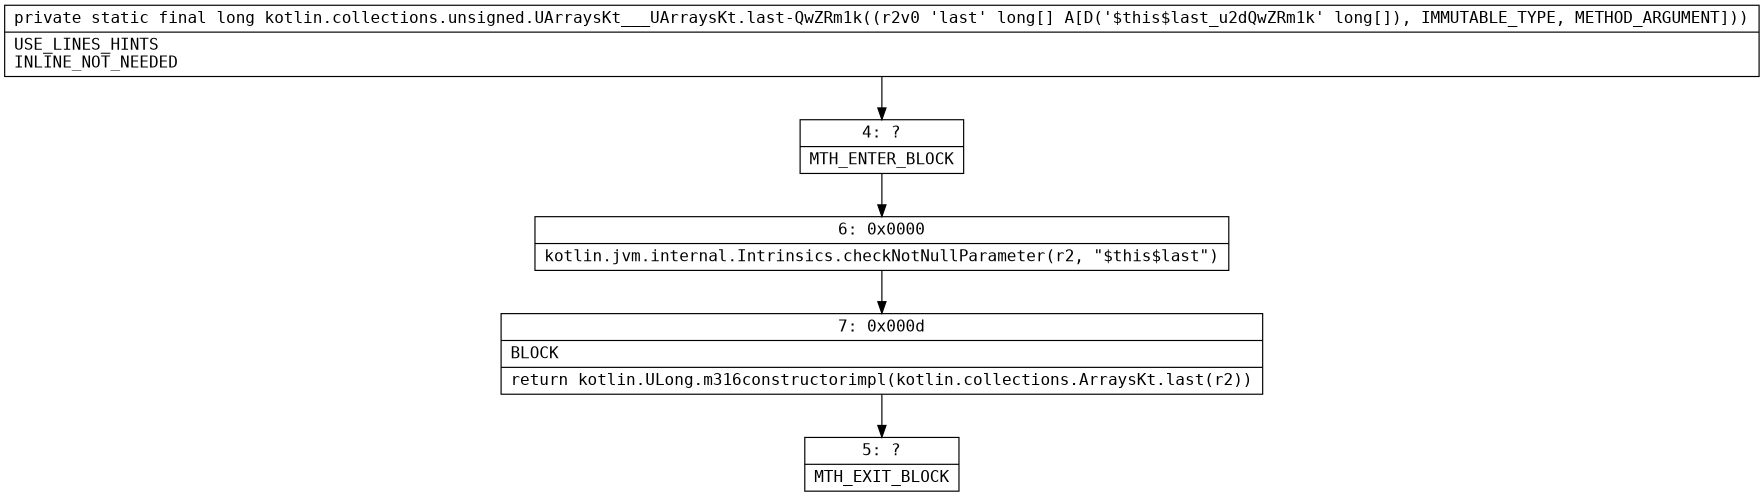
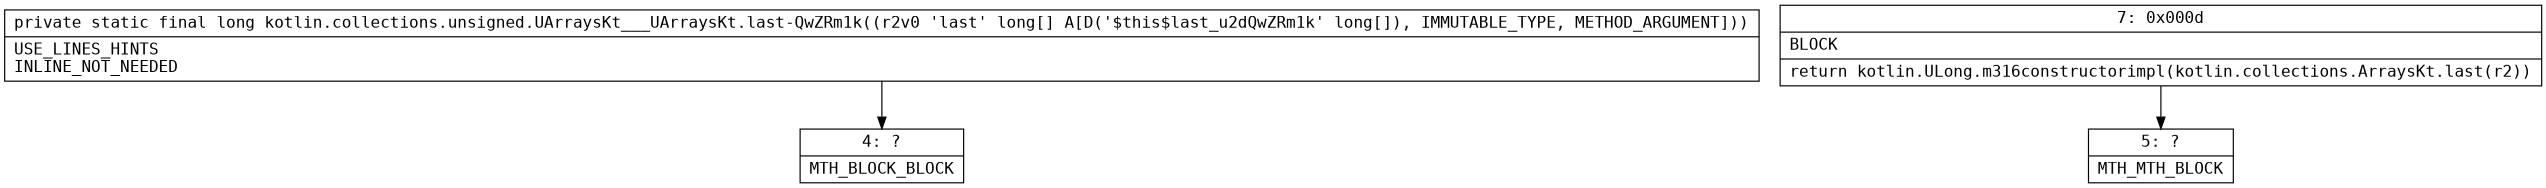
  digraph {
    fontname="DejaVu Sans Mono"
    node [fontname="DejaVu Sans Mono" shape=record]
    edge [fontname="DejaVu Sans Mono"]
-   n1 [label="{4\:\ ?|MTH_ENTER_BLOCK\l}"]
-   n2 [label="{6\:\ 0x0000|kotlin.jvm.internal.Intrinsics.checkNotNullParameter(r2, \"$this$last\")\l}"]
+   n1 [label="{4\:\ ?|MTH_BLOCK_BLOCK\l}"]
    n3 [label="{7\:\ 0x000d|BLOCK\l|return kotlin.ULong.m316constructorimpl(kotlin.collections.ArraysKt.last(r2))\l}"]
-   n4 [label="{5\:\ ?|MTH_EXIT_BLOCK\l}"]
+   n4 [label="{5\:\ ?|MTH_MTH_BLOCK\l}"]
    n5 [label="{private static final long kotlin.collections.unsigned.UArraysKt___UArraysKt.last\-QwZRm1k((r2v0 'last' long[] A[D('$this$last_u2dQwZRm1k' long[]), IMMUTABLE_TYPE, METHOD_ARGUMENT]))  | USE_LINES_HINTS\lINLINE_NOT_NEEDED\l}"]
-   n1 -> n2
-   n2 -> n3
    n3 -> n4
    n5 -> n1
  }
